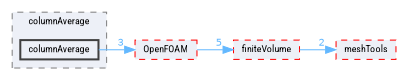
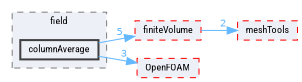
  digraph {
    compound=true
    fontname="Roboto Condensed"
    rankdir=LR
    node [color=red fillcolor="#edf0f7" fontname="Roboto Condensed" fontsize=10 shape=box style="filled,dashed"]
    edge [color=steelblue1 fontcolor=steelblue1 fontname="Roboto Condensed" fontsize=10 labeldistance=1.5 labelfontname=Helvetica labelfontsize=10]
    n1 [color=grey25 height=0.2 label=columnAverage style="filled,bold" width=0.4]
    n2 [height=0.2 label=finiteVolume width=0.4]
    n3 [height=0.2 label=OpenFOAM width=0.4]
    n4 [height=0.2 label=meshTools width=0.4]
    subgraph cluster_1 {
      bgcolor="#edf0f7"
      fontsize=10
-     label=columnAverage
+     label=field
      pencolor=grey50
      style="filled,dashed"
      n1
    }
-   n3 -> n2 [headlabel=5]
+   n1 -> n2 [headlabel=5]
    n1 -> n3 [headlabel=3]
    n2 -> n4 [headlabel=2]
  }
